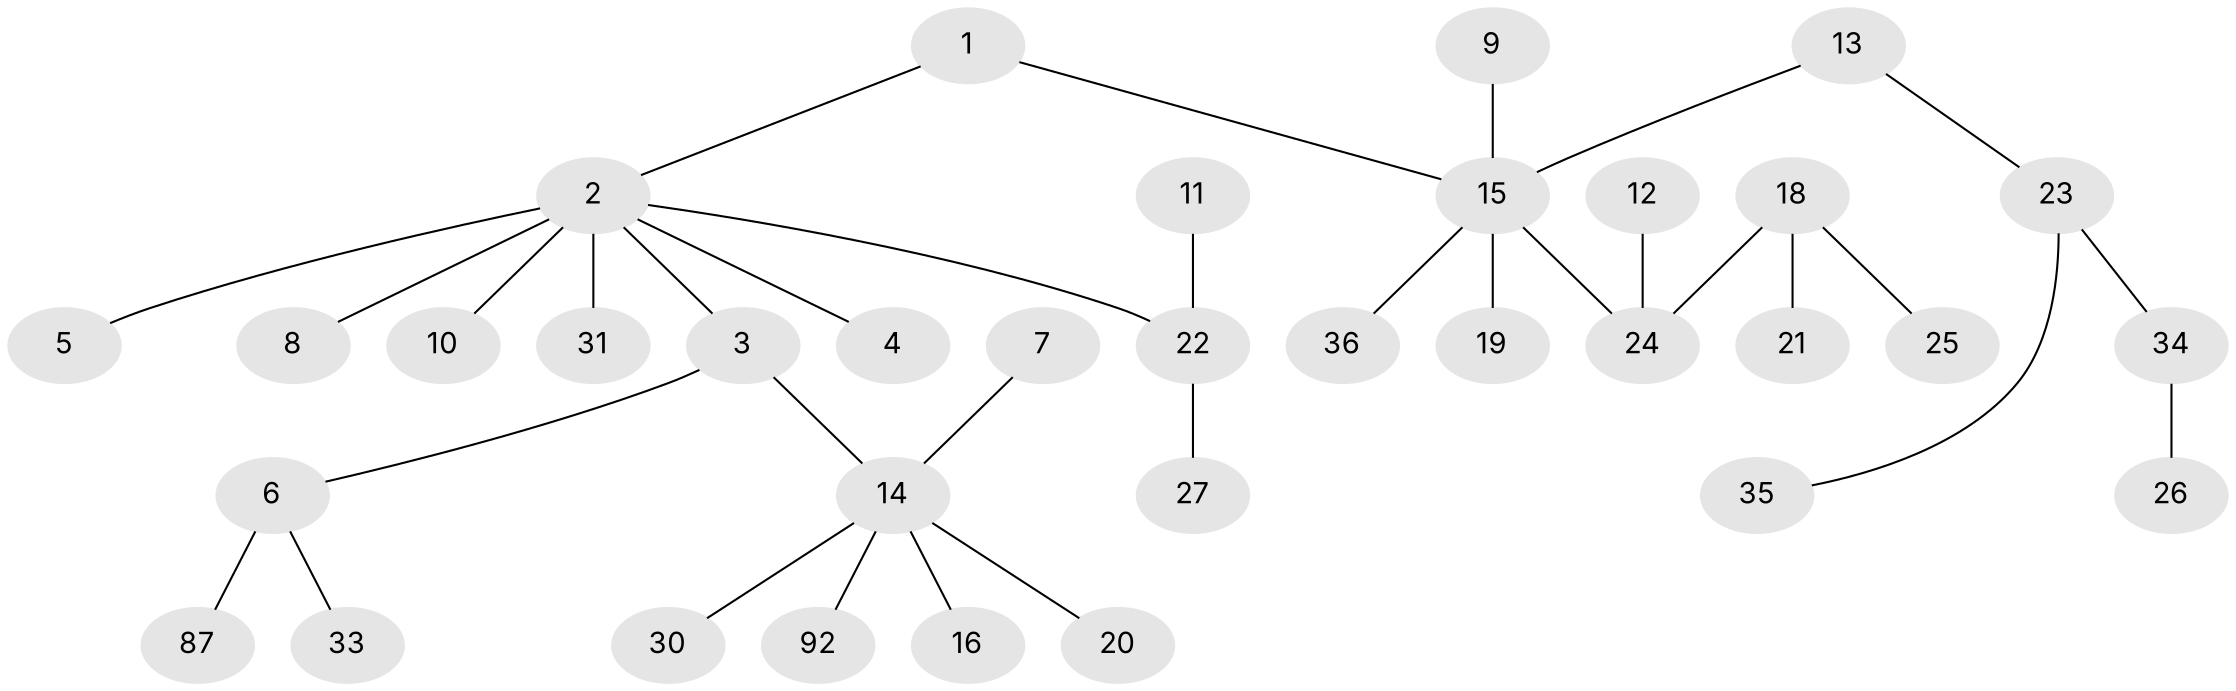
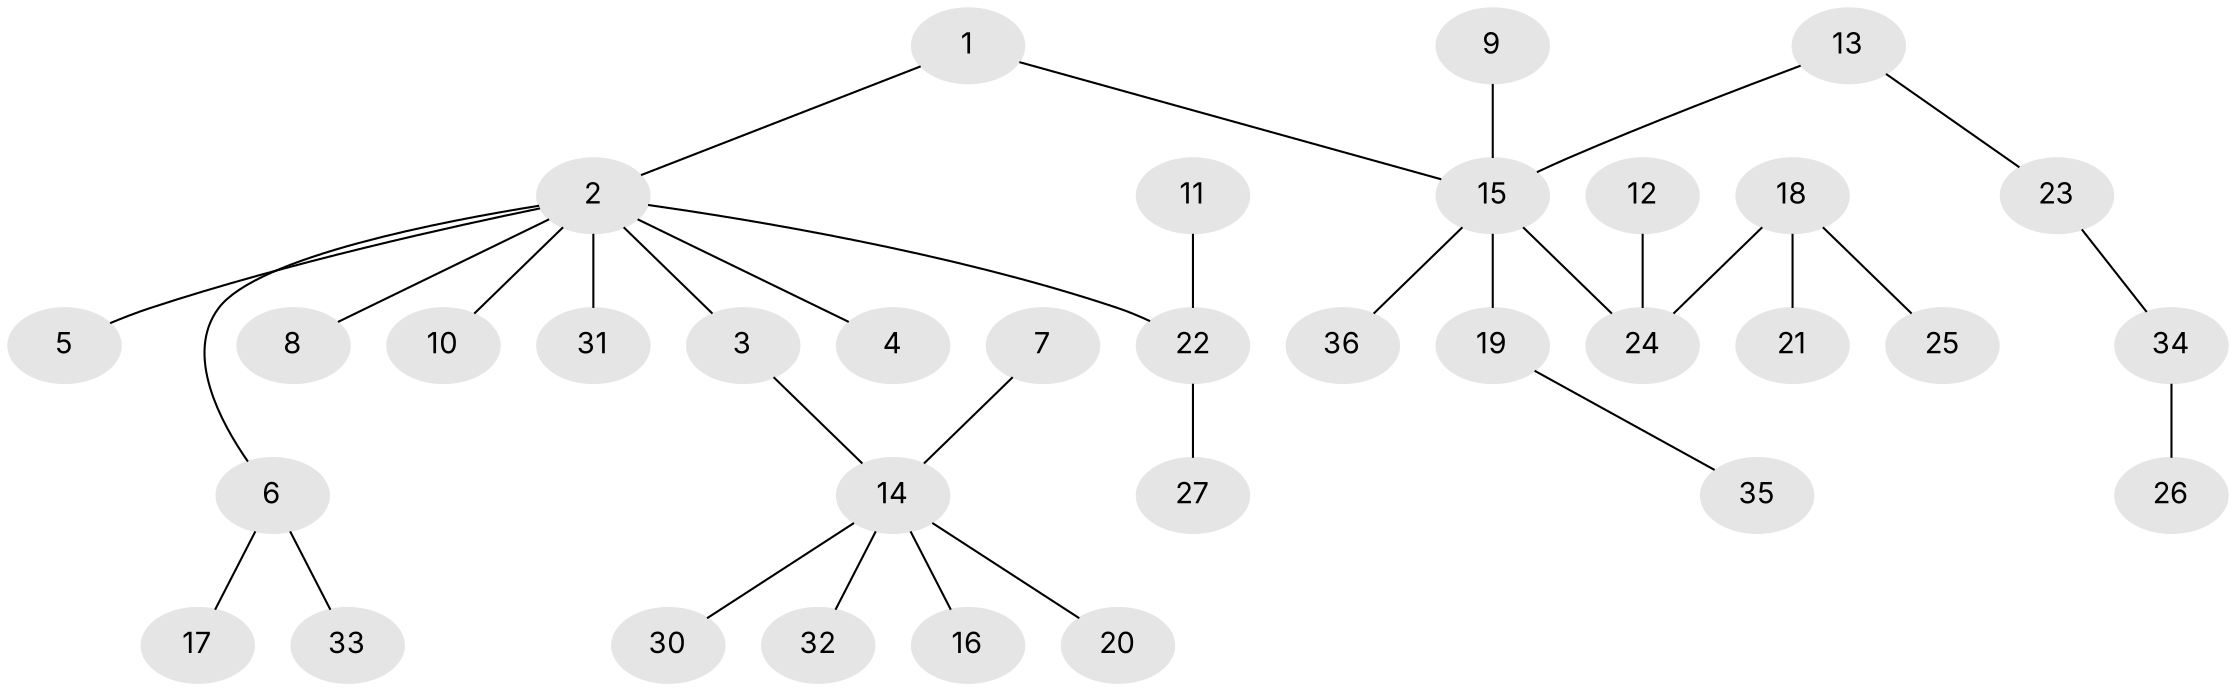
  graph {
    fontname=Inter
    node [color=gray90 fontname=Inter style=filled]
    edge [fontname=Inter weight=1.0]
    1
    2
    15
    3
    4
    5
    6
    8
    10
    22
    31
    24
    19
    36
    14
-   17 [label=87]
+   17
    33
    27
    16
    20
    30
-   32 [label=92]
+   32
    7
    9
    11
    12
    13
    23
    34
    35
    18
    21
    25
    26
    1 -- 2
    1 -- 15
    2 -- 3
    2 -- 4
    2 -- 5
-   3 -- 6
+   2 -- 6
    2 -- 8
    2 -- 10
    2 -- 22
    2 -- 31
    15 -- 24
    15 -- 19
    15 -- 36
    3 -- 14
    6 -- 17
    6 -- 33
    22 -- 27
-   23 -- 35
+   19 -- 35
    14 -- 16
    14 -- 20
    14 -- 30
    14 -- 32
    7 -- 14
    9 -- 15
    11 -- 22
    12 -- 24
    13 -- 15
    13 -- 23
    23 -- 34
    34 -- 26
    18 -- 24
    18 -- 21
    18 -- 25
  }
